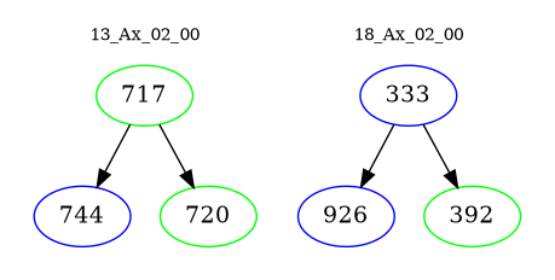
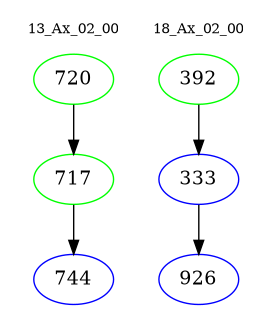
  digraph {
    node [color=green]
    edge [color=black]
    n1 [label=717]
    n2 [color=blue label=744]
    n3 [label=720]
    n4 [color=blue label=333]
    n5 [color=blue label=926]
    n6 [label=392]
    subgraph cluster_1 {
      color=white
      fontsize=10
      label="13_Ax_02_00"
      n1
      n2
      n3
    }
    subgraph cluster_2 {
      color=white
      fontsize=10
      label="18_Ax_02_00"
      n4
      n5
      n6
    }
    n1 -> n2
-   n1 -> n3
+   n3 -> n1
    n4 -> n5
-   n4 -> n6
+   n6 -> n4
  }
